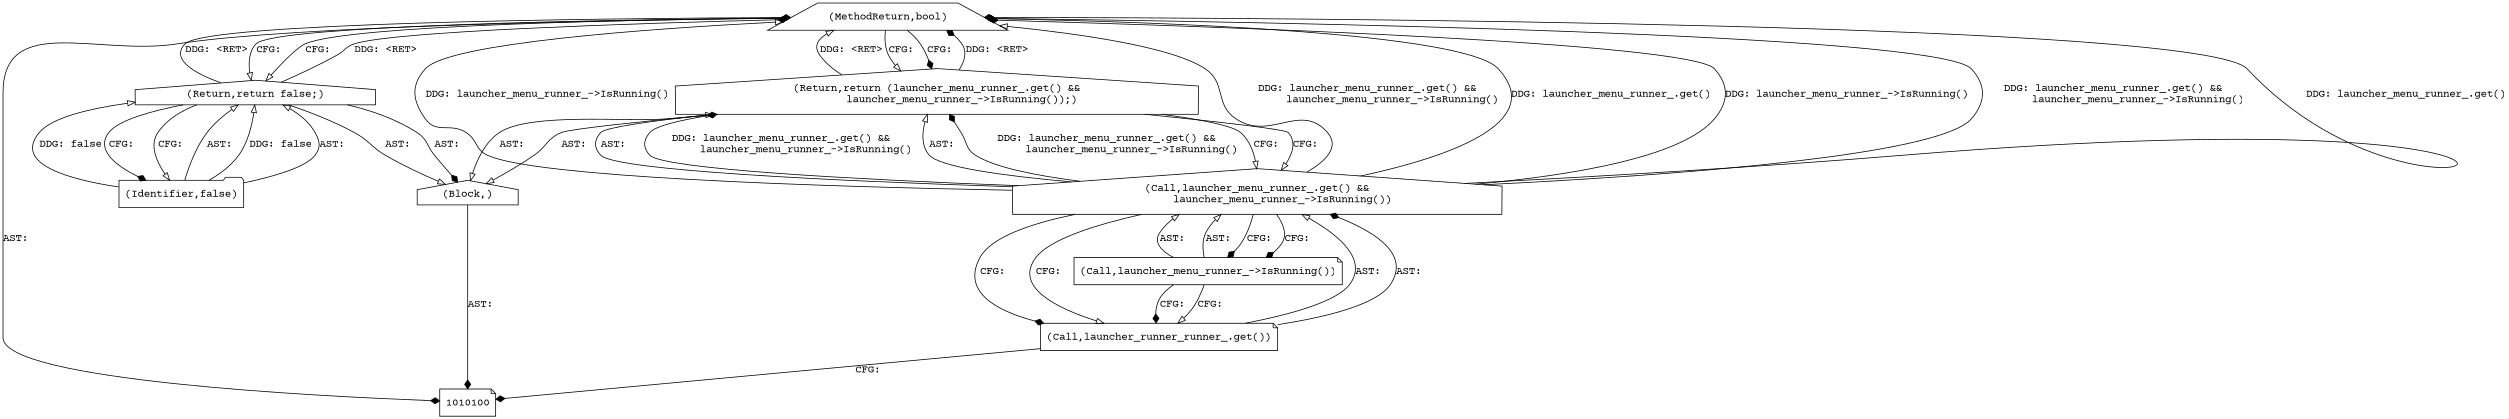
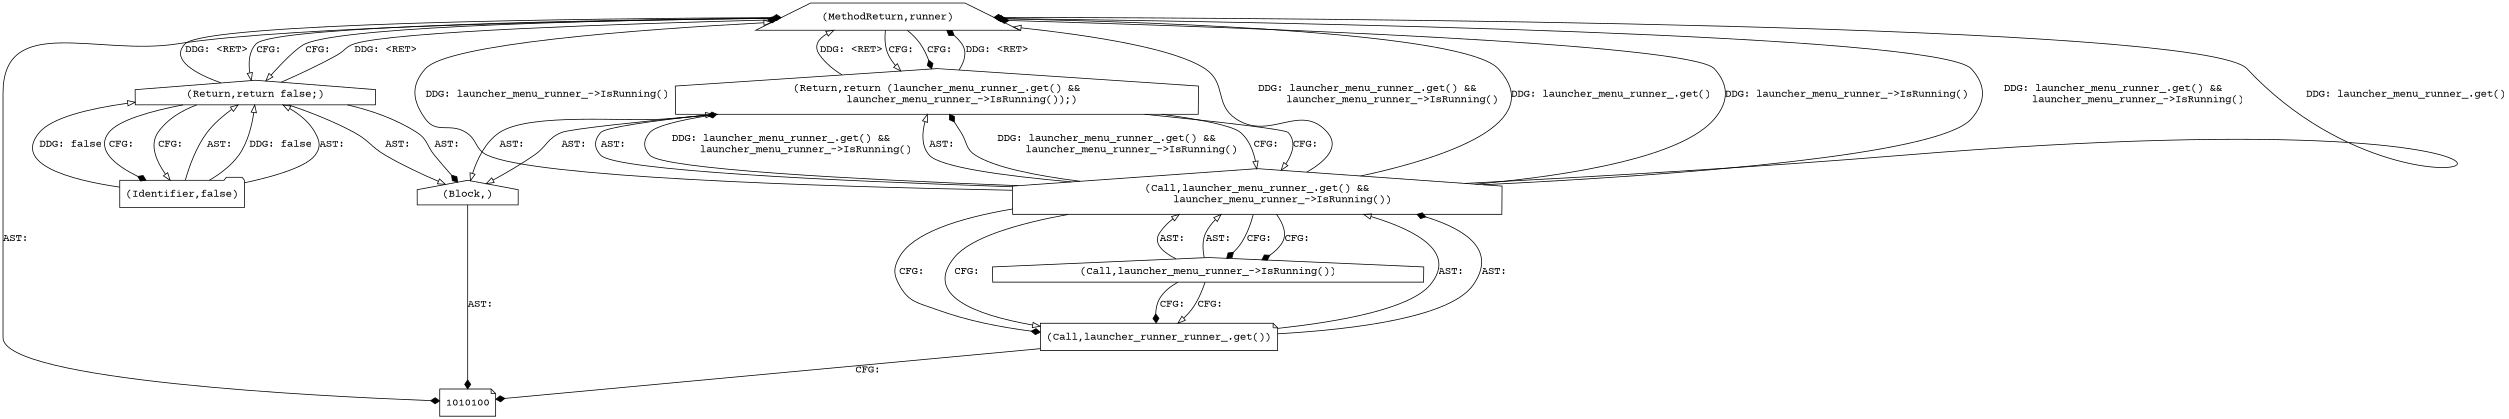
  digraph {
    fontname="Courier Prime"
    node [fontname="Courier Prime" shape=house]
    edge [arrowhead=onormal fontname="Courier Prime"]
-   n1 [label="(MethodReturn,bool)" shape=trapezium]
+   n1 [label="(MethodReturn,runner)" shape=trapezium]
    n2 [label="(Return,return (launcher_menu_runner_.get() &&\n        launcher_menu_runner_->IsRunning());)"]
    n3 [label="(Return,return false;)"]
    n4 [label=1010100 shape=note]
    n5 [label="(Block,)"]
    n6 [label="(Call,launcher_menu_runner_.get() &&\n        launcher_menu_runner_->IsRunning())"]
    n7 [label="(Identifier,false)" shape=folder]
    n8 [label="(Call,launcher_runner_runner_.get())" shape=note]
-   n9 [label="(Call,launcher_menu_runner_->IsRunning())" shape=note]
+   n9 [label="(Call,launcher_menu_runner_->IsRunning())"]
    n1 -> n2 [label="CFG: "]
    n1 -> n2 [arrowhead=diamond label="CFG: "]
    n1 -> n3 [label="CFG: "]
    n1 -> n3 [label="CFG: "]
    n1 -> n4 [arrowhead=diamond label="AST: "]
    n2 -> n1 [arrowhead=diamond label="DDG: <RET>"]
    n2 -> n1 [label="DDG: <RET>"]
    n2 -> n5 [label="AST: "]
    n2 -> n5 [label="AST: "]
    n2 -> n6 [label="CFG: "]
    n2 -> n6 [label="CFG: "]
    n3 -> n1 [arrowhead=diamond label="DDG: <RET>"]
    n3 -> n1 [arrowhead=diamond label="DDG: <RET>"]
    n3 -> n5 [label="AST: "]
    n3 -> n5 [arrowhead=diamond label="AST: "]
    n3 -> n7 [arrowhead=diamond label="CFG: "]
    n3 -> n7 [label="CFG: "]
    n5 -> n4 [arrowhead=diamond label="AST: "]
    n6 -> n1 [label="DDG: launcher_menu_runner_.get() &&\n        launcher_menu_runner_->IsRunning()"]
    n6 -> n1 [arrowhead=diamond label="DDG: launcher_menu_runner_.get()"]
    n6 -> n1 [arrowhead=diamond label="DDG: launcher_menu_runner_->IsRunning()"]
    n6 -> n1 [arrowhead=diamond label="DDG: launcher_menu_runner_.get() &&\n        launcher_menu_runner_->IsRunning()"]
    n6 -> n1 [arrowhead=diamond label="DDG: launcher_menu_runner_.get()"]
    n6 -> n1 [label="DDG: launcher_menu_runner_->IsRunning()"]
    n6 -> n2 [label="AST: "]
    n6 -> n2 [arrowhead=diamond label="DDG: launcher_menu_runner_.get() &&\n        launcher_menu_runner_->IsRunning()"]
    n6 -> n2 [label="AST: "]
    n6 -> n2 [arrowhead=diamond label="DDG: launcher_menu_runner_.get() &&\n        launcher_menu_runner_->IsRunning()"]
    n6 -> n8 [arrowhead=diamond label="CFG: "]
    n6 -> n8 [label="CFG: "]
    n6 -> n9 [arrowhead=diamond label="CFG: "]
    n6 -> n9 [arrowhead=diamond label="CFG: "]
    n7 -> n3 [label="AST: "]
    n7 -> n3 [label="DDG: false"]
    n7 -> n3 [label="AST: "]
    n7 -> n3 [label="DDG: false"]
    n8 -> n4 [arrowhead=diamond label="CFG: "]
    n8 -> n6 [label="AST: "]
    n8 -> n6 [arrowhead=diamond label="AST: "]
    n9 -> n6 [label="AST: "]
    n9 -> n6 [label="AST: "]
    n9 -> n8 [arrowhead=diamond label="CFG: "]
    n9 -> n8 [label="CFG: "]
  }
